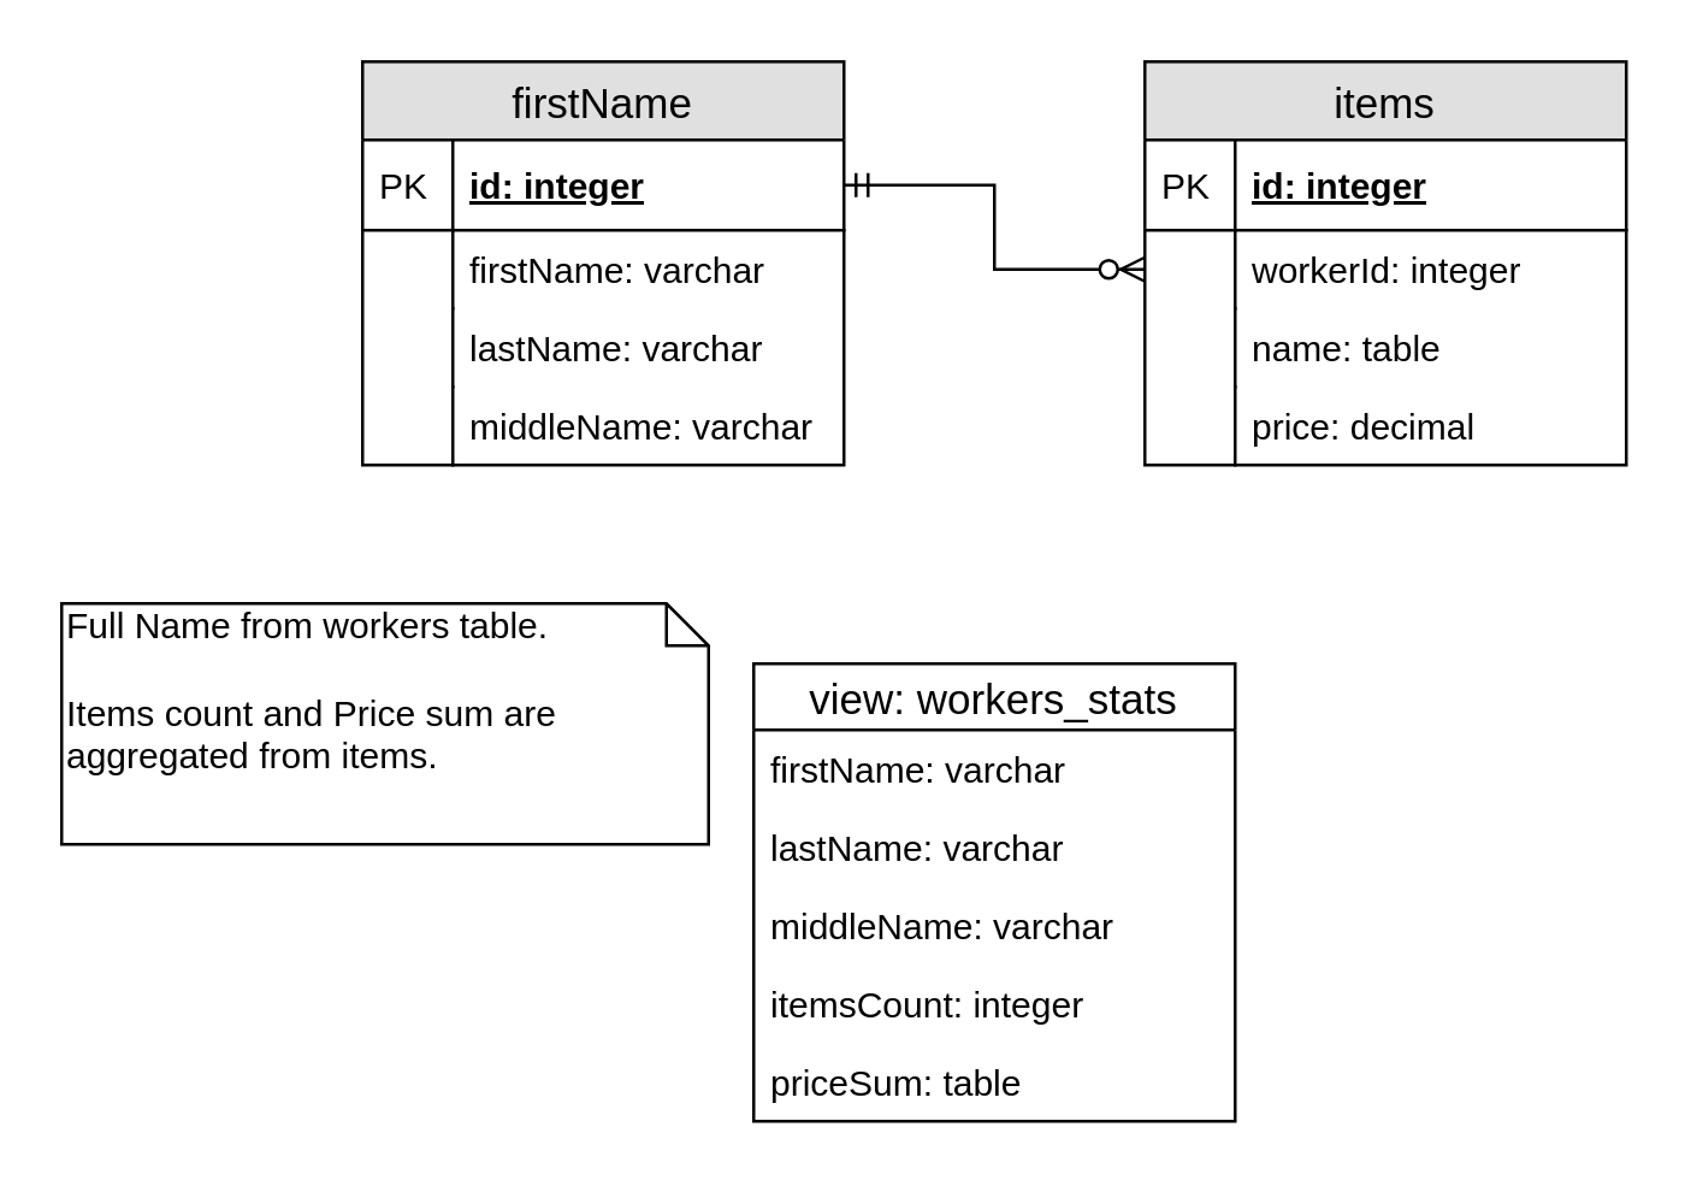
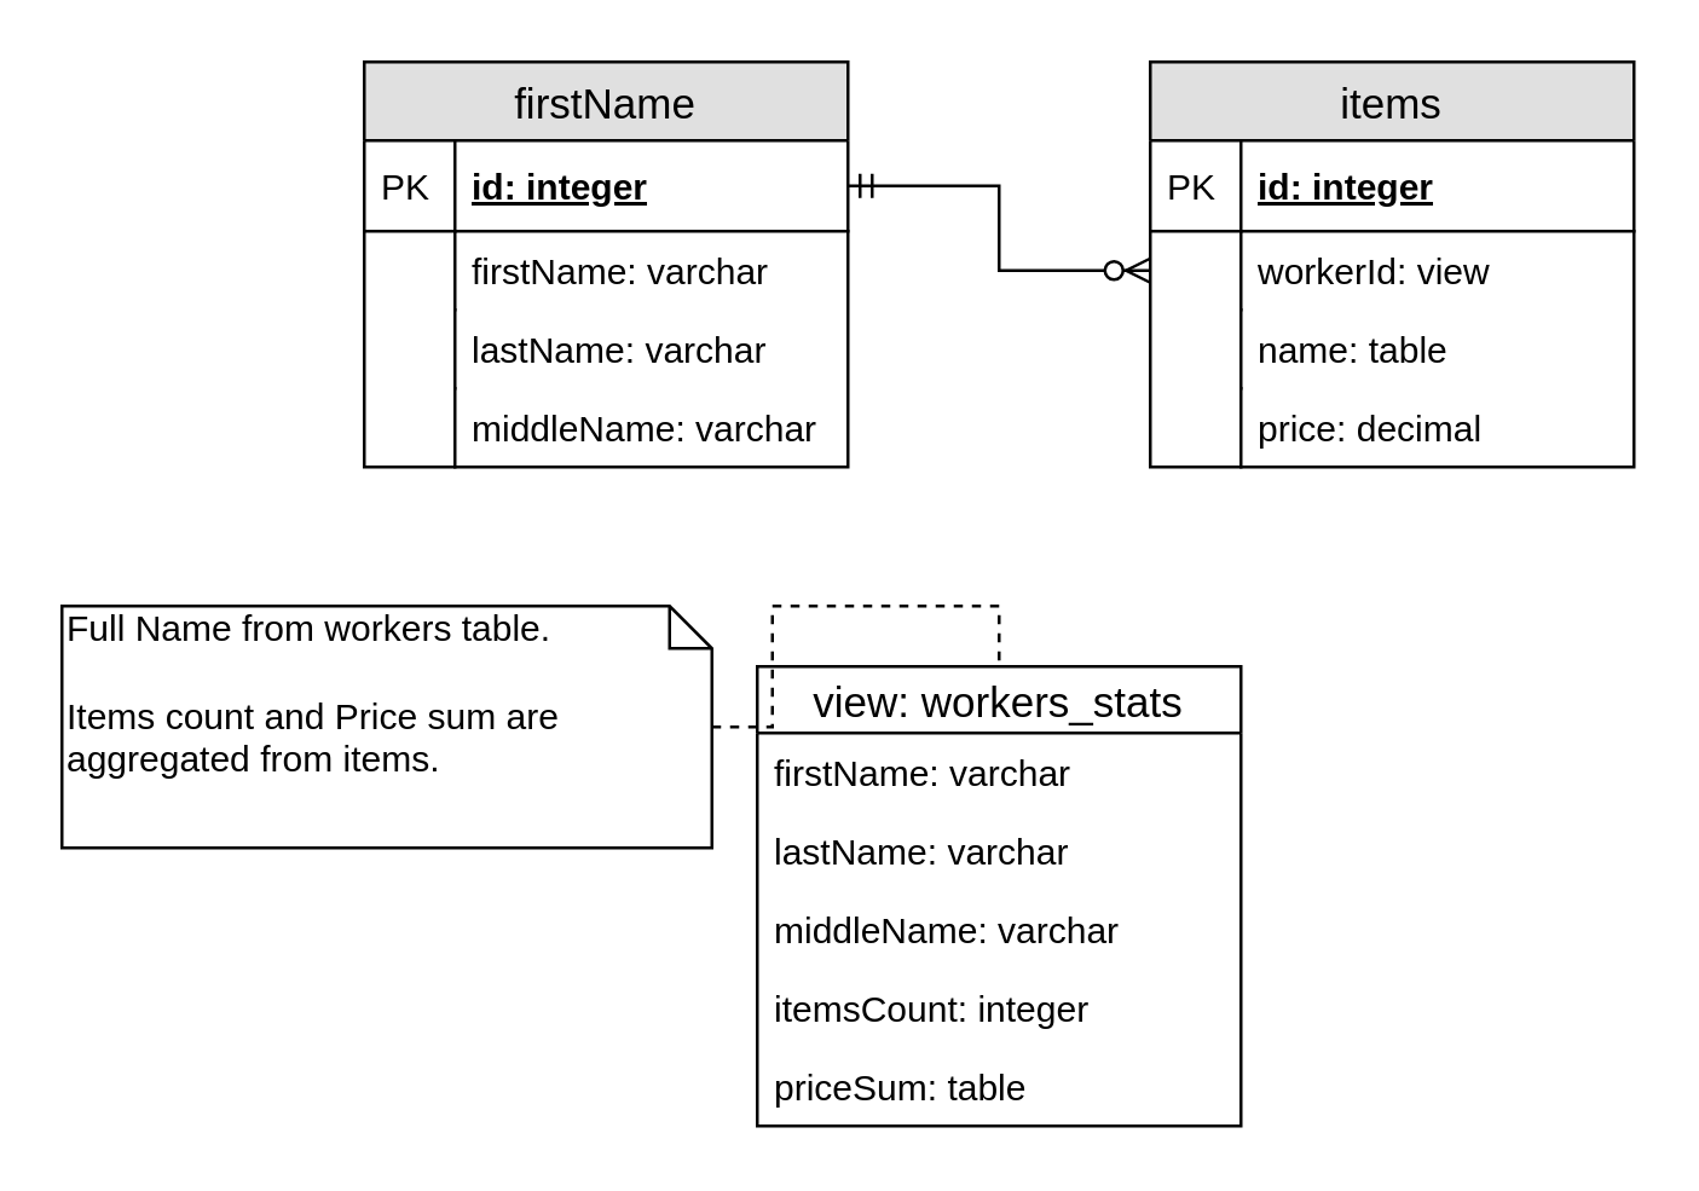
  <mxCell id="0" />
  <mxCell id="1" parent="0" />
  <mxCell id="2" value="firstName" style="swimlane;fontStyle=0;childLayout=stackLayout;horizontal=1;startSize=26;fillColor=#e0e0e0;horizontalStack=0;resizeParent=1;resizeParentMax=0;resizeLast=0;collapsible=1;marginBottom=0;swimlaneFillColor=#ffffff;align=center;fontSize=14;" parent="1" vertex="1"><mxGeometry x="120" y="20" width="160" height="134" as="geometry" /></mxCell>
  <mxCell id="3" value="id: integer" style="shape=partialRectangle;top=0;left=0;right=0;bottom=1;align=left;verticalAlign=middle;fillColor=none;spacingLeft=34;spacingRight=4;overflow=hidden;rotatable=0;points=[[0,0.5],[1,0.5]];portConstraint=eastwest;dropTarget=0;fontStyle=5;fontSize=12;" parent="2" vertex="1"><mxGeometry y="26" width="160" height="30" as="geometry" /></mxCell>
  <mxCell id="4" value="PK" style="shape=partialRectangle;top=0;left=0;bottom=0;fillColor=none;align=left;verticalAlign=middle;spacingLeft=4;spacingRight=4;overflow=hidden;rotatable=0;points=[];portConstraint=eastwest;part=1;fontSize=12;" parent="3" vertex="1" connectable="0"><mxGeometry width="30" height="30" as="geometry" /></mxCell>
  <mxCell id="5" value="firstName: varchar" style="shape=partialRectangle;top=0;left=0;right=0;bottom=0;align=left;verticalAlign=top;fillColor=none;spacingLeft=34;spacingRight=4;overflow=hidden;rotatable=0;points=[[0,0.5],[1,0.5]];portConstraint=eastwest;dropTarget=0;fontSize=12;" parent="2" vertex="1"><mxGeometry y="56" width="160" height="26" as="geometry" /></mxCell>
  <mxCell id="6" value="" style="shape=partialRectangle;top=0;left=0;bottom=0;fillColor=none;align=left;verticalAlign=top;spacingLeft=4;spacingRight=4;overflow=hidden;rotatable=0;points=[];portConstraint=eastwest;part=1;fontSize=12;" parent="5" vertex="1" connectable="0"><mxGeometry width="30" height="26" as="geometry" /></mxCell>
  <mxCell id="7" value="lastName: varchar" style="shape=partialRectangle;top=0;left=0;right=0;bottom=0;align=left;verticalAlign=top;fillColor=none;spacingLeft=34;spacingRight=4;overflow=hidden;rotatable=0;points=[[0,0.5],[1,0.5]];portConstraint=eastwest;dropTarget=0;fontSize=12;" parent="2" vertex="1"><mxGeometry y="82" width="160" height="26" as="geometry" /></mxCell>
  <mxCell id="8" value="" style="shape=partialRectangle;top=0;left=0;bottom=0;fillColor=none;align=left;verticalAlign=top;spacingLeft=4;spacingRight=4;overflow=hidden;rotatable=0;points=[];portConstraint=eastwest;part=1;fontSize=12;" parent="7" vertex="1" connectable="0"><mxGeometry width="30" height="26" as="geometry" /></mxCell>
  <mxCell id="9" value="middleName: varchar" style="shape=partialRectangle;top=0;left=0;right=0;bottom=0;align=left;verticalAlign=top;fillColor=none;spacingLeft=34;spacingRight=4;overflow=hidden;rotatable=0;points=[[0,0.5],[1,0.5]];portConstraint=eastwest;dropTarget=0;fontSize=12;" parent="2" vertex="1"><mxGeometry y="108" width="160" height="26" as="geometry" /></mxCell>
  <mxCell id="10" value="" style="shape=partialRectangle;top=0;left=0;bottom=0;fillColor=none;align=left;verticalAlign=top;spacingLeft=4;spacingRight=4;overflow=hidden;rotatable=0;points=[];portConstraint=eastwest;part=1;fontSize=12;" parent="9" vertex="1" connectable="0"><mxGeometry width="30" height="26" as="geometry" /></mxCell>
  <mxCell id="11" value="items" style="swimlane;fontStyle=0;childLayout=stackLayout;horizontal=1;startSize=26;fillColor=#e0e0e0;horizontalStack=0;resizeParent=1;resizeParentMax=0;resizeLast=0;collapsible=1;marginBottom=0;swimlaneFillColor=#ffffff;align=center;fontSize=14;" parent="1" vertex="1"><mxGeometry x="380" y="20" width="160" height="134" as="geometry" /></mxCell>
  <mxCell id="12" value="id: integer" style="shape=partialRectangle;top=0;left=0;right=0;bottom=1;align=left;verticalAlign=middle;fillColor=none;spacingLeft=34;spacingRight=4;overflow=hidden;rotatable=0;points=[[0,0.5],[1,0.5]];portConstraint=eastwest;dropTarget=0;fontStyle=5;fontSize=12;" parent="11" vertex="1"><mxGeometry y="26" width="160" height="30" as="geometry" /></mxCell>
  <mxCell id="13" value="PK" style="shape=partialRectangle;top=0;left=0;bottom=0;fillColor=none;align=left;verticalAlign=middle;spacingLeft=4;spacingRight=4;overflow=hidden;rotatable=0;points=[];portConstraint=eastwest;part=1;fontSize=12;" parent="12" vertex="1" connectable="0"><mxGeometry width="30" height="30" as="geometry" /></mxCell>
- <mxCell id="14" value="workerId: integer" style="shape=partialRectangle;top=0;left=0;right=0;bottom=0;align=left;verticalAlign=top;fillColor=none;spacingLeft=34;spacingRight=4;overflow=hidden;rotatable=0;points=[[0,0.5],[1,0.5]];portConstraint=eastwest;dropTarget=0;fontSize=12;" parent="11" vertex="1"><mxGeometry y="56" width="160" height="26" as="geometry" /></mxCell>
+ <mxCell id="14" value="workerId: view" style="shape=partialRectangle;top=0;left=0;right=0;bottom=0;align=left;verticalAlign=top;fillColor=none;spacingLeft=34;spacingRight=4;overflow=hidden;rotatable=0;points=[[0,0.5],[1,0.5]];portConstraint=eastwest;dropTarget=0;fontSize=12;" parent="11" vertex="1"><mxGeometry y="56" width="160" height="26" as="geometry" /></mxCell>
  <mxCell id="15" value="" style="shape=partialRectangle;top=0;left=0;bottom=0;fillColor=none;align=left;verticalAlign=top;spacingLeft=4;spacingRight=4;overflow=hidden;rotatable=0;points=[];portConstraint=eastwest;part=1;fontSize=12;" parent="14" vertex="1" connectable="0"><mxGeometry width="30" height="26" as="geometry" /></mxCell>
  <mxCell id="16" value="name: table" style="shape=partialRectangle;top=0;left=0;right=0;bottom=0;align=left;verticalAlign=top;fillColor=none;spacingLeft=34;spacingRight=4;overflow=hidden;rotatable=0;points=[[0,0.5],[1,0.5]];portConstraint=eastwest;dropTarget=0;fontSize=12;" parent="11" vertex="1"><mxGeometry y="82" width="160" height="26" as="geometry" /></mxCell>
  <mxCell id="17" value="" style="shape=partialRectangle;top=0;left=0;bottom=0;fillColor=none;align=left;verticalAlign=top;spacingLeft=4;spacingRight=4;overflow=hidden;rotatable=0;points=[];portConstraint=eastwest;part=1;fontSize=12;" parent="16" vertex="1" connectable="0"><mxGeometry width="30" height="26" as="geometry" /></mxCell>
  <mxCell id="18" value="price: decimal" style="shape=partialRectangle;top=0;left=0;right=0;bottom=0;align=left;verticalAlign=top;fillColor=none;spacingLeft=34;spacingRight=4;overflow=hidden;rotatable=0;points=[[0,0.5],[1,0.5]];portConstraint=eastwest;dropTarget=0;fontSize=12;" parent="11" vertex="1"><mxGeometry y="108" width="160" height="26" as="geometry" /></mxCell>
  <mxCell id="19" value="" style="shape=partialRectangle;top=0;left=0;bottom=0;fillColor=none;align=left;verticalAlign=top;spacingLeft=4;spacingRight=4;overflow=hidden;rotatable=0;points=[];portConstraint=eastwest;part=1;fontSize=12;" parent="18" vertex="1" connectable="0"><mxGeometry width="30" height="26" as="geometry" /></mxCell>
  <mxCell id="20" value="" style="edgeStyle=orthogonalEdgeStyle;fontSize=12;html=1;endArrow=ERzeroToMany;startArrow=ERmandOne;exitX=1;exitY=0.5;exitDx=0;exitDy=0;entryX=0;entryY=0.5;entryDx=0;entryDy=0;rounded=0;" parent="1" source="3" target="14" edge="1"><mxGeometry width="100" height="100" relative="1" as="geometry"><mxPoint x="250" y="380" as="sourcePoint" /><mxPoint x="350" y="280" as="targetPoint" /></mxGeometry></mxCell>
  <mxCell id="21" value="view: workers_stats" style="swimlane;fontStyle=0;childLayout=stackLayout;horizontal=1;startSize=22;fillColor=none;horizontalStack=0;resizeParent=1;resizeParentMax=0;resizeLast=0;collapsible=1;marginBottom=0;swimlaneFillColor=#ffffff;align=center;fontSize=14;" parent="1" vertex="1"><mxGeometry x="250" y="220" width="160" height="152" as="geometry" /></mxCell>
  <mxCell id="22" value="firstName: varchar" style="text;strokeColor=none;fillColor=none;spacingLeft=4;spacingRight=4;overflow=hidden;rotatable=0;points=[[0,0.5],[1,0.5]];portConstraint=eastwest;fontSize=12;" parent="21" vertex="1"><mxGeometry y="22" width="160" height="26" as="geometry" /></mxCell>
  <mxCell id="23" value="lastName: varchar" style="text;strokeColor=none;fillColor=none;spacingLeft=4;spacingRight=4;overflow=hidden;rotatable=0;points=[[0,0.5],[1,0.5]];portConstraint=eastwest;fontSize=12;" parent="21" vertex="1"><mxGeometry y="48" width="160" height="26" as="geometry" /></mxCell>
  <mxCell id="24" value="middleName: varchar" style="text;strokeColor=none;fillColor=none;spacingLeft=4;spacingRight=4;overflow=hidden;rotatable=0;points=[[0,0.5],[1,0.5]];portConstraint=eastwest;fontSize=12;" parent="21" vertex="1"><mxGeometry y="74" width="160" height="26" as="geometry" /></mxCell>
  <mxCell id="25" value="itemsCount: integer" style="text;strokeColor=none;fillColor=none;spacingLeft=4;spacingRight=4;overflow=hidden;rotatable=0;points=[[0,0.5],[1,0.5]];portConstraint=eastwest;fontSize=12;" parent="21" vertex="1"><mxGeometry y="100" width="160" height="26" as="geometry" /></mxCell>
  <mxCell id="26" value="priceSum: table" style="text;strokeColor=none;fillColor=none;spacingLeft=4;spacingRight=4;overflow=hidden;rotatable=0;points=[[0,0.5],[1,0.5]];portConstraint=eastwest;fontSize=12;" parent="21" vertex="1"><mxGeometry y="126" width="160" height="26" as="geometry" /></mxCell>
+ <mxCell id="27" style="edgeStyle=orthogonalEdgeStyle;rounded=0;orthogonalLoop=1;jettySize=auto;html=1;entryX=0.5;entryY=0;entryDx=0;entryDy=0;endArrow=none;endFill=0;dashed=1;" parent="1" source="28" target="21" edge="1"><mxGeometry relative="1" as="geometry" /></mxCell>
  <mxCell id="28" value="Full Name from workers table.&lt;br&gt;&lt;br&gt;Items count and Price sum are aggregated from items." style="shape=note;whiteSpace=wrap;html=1;size=14;verticalAlign=top;align=left;spacingTop=-6;" parent="1" vertex="1"><mxGeometry x="20" y="200" width="215" height="80" as="geometry" /></mxCell>
